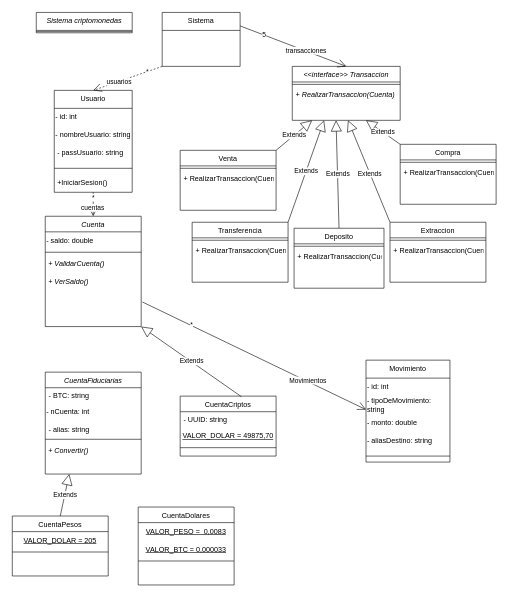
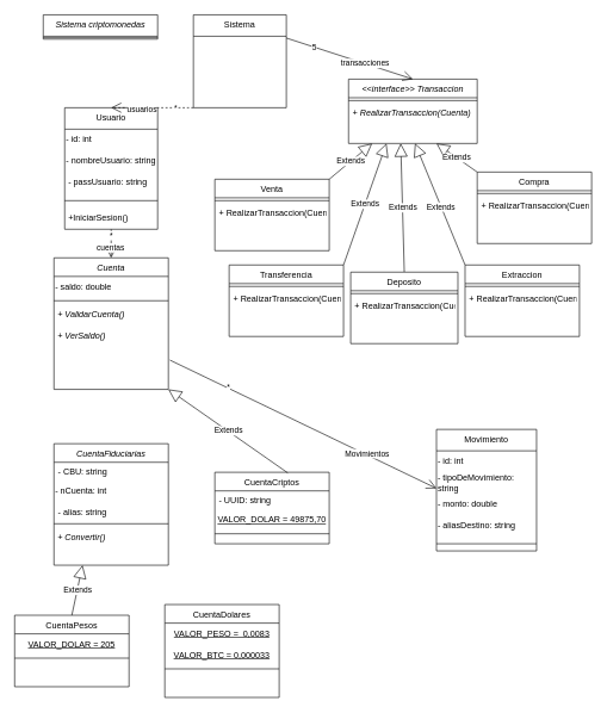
  <mxCell id="0" />
  <mxCell id="1" parent="0" />
  <mxCell id="2" value="Sistema criptomonedas" style="swimlane;fontStyle=2;align=center;verticalAlign=top;childLayout=stackLayout;horizontal=1;startSize=30;horizontalStack=0;resizeParent=1;resizeLast=0;collapsible=1;marginBottom=0;rounded=0;shadow=0;strokeWidth=1;" parent="1" vertex="1"><mxGeometry x="60" y="20" width="160" height="34" as="geometry"><mxRectangle x="230" y="140" width="160" height="26" as="alternateBounds" /></mxGeometry></mxCell>
  <mxCell id="3" value="" style="line;html=1;strokeWidth=1;align=left;verticalAlign=middle;spacingTop=-1;spacingLeft=3;spacingRight=3;rotatable=0;labelPosition=right;points=[];portConstraint=eastwest;" parent="2" vertex="1"><mxGeometry y="30" width="160" height="4" as="geometry" /></mxCell>
  <mxCell id="4" value="CuentaPesos" style="swimlane;fontStyle=0;align=center;verticalAlign=top;childLayout=stackLayout;horizontal=1;startSize=26;horizontalStack=0;resizeParent=1;resizeLast=0;collapsible=1;marginBottom=0;rounded=0;shadow=0;strokeWidth=1;" parent="1" vertex="1"><mxGeometry x="20" y="860" width="160" height="100" as="geometry"><mxRectangle x="130" y="380" width="160" height="26" as="alternateBounds" /></mxGeometry></mxCell>
  <mxCell id="5" value="&lt;u&gt;VALOR_DOLAR = 205&lt;/u&gt;" style="text;html=1;strokeColor=none;fillColor=none;align=center;verticalAlign=middle;whiteSpace=wrap;rounded=0;" parent="4" vertex="1"><mxGeometry y="26" width="160" height="30" as="geometry" /></mxCell>
  <mxCell id="6" value="" style="line;html=1;strokeWidth=1;align=left;verticalAlign=middle;spacingTop=-1;spacingLeft=3;spacingRight=3;rotatable=0;labelPosition=right;points=[];portConstraint=eastwest;" parent="4" vertex="1"><mxGeometry y="56" width="160" height="8" as="geometry" /></mxCell>
  <mxCell id="7" value="CuentaDolares" style="swimlane;fontStyle=0;align=center;verticalAlign=top;childLayout=stackLayout;horizontal=1;startSize=26;horizontalStack=0;resizeParent=1;resizeLast=0;collapsible=1;marginBottom=0;rounded=0;shadow=0;strokeWidth=1;" parent="1" vertex="1"><mxGeometry x="230" y="845" width="160" height="130" as="geometry"><mxRectangle x="130" y="380" width="160" height="26" as="alternateBounds" /></mxGeometry></mxCell>
  <mxCell id="8" value="&lt;u&gt;VALOR_PESO =&amp;nbsp; 0,0083&lt;/u&gt;" style="text;html=1;strokeColor=none;fillColor=none;align=center;verticalAlign=middle;whiteSpace=wrap;rounded=0;" parent="7" vertex="1"><mxGeometry y="26" width="160" height="30" as="geometry" /></mxCell>
  <mxCell id="9" value="&lt;u&gt;VALOR_BTC =&amp;nbsp;0,000033&lt;/u&gt;" style="text;html=1;strokeColor=none;fillColor=none;align=center;verticalAlign=middle;whiteSpace=wrap;rounded=0;" parent="7" vertex="1"><mxGeometry y="56" width="160" height="30" as="geometry" /></mxCell>
  <mxCell id="10" value="" style="line;html=1;strokeWidth=1;align=left;verticalAlign=middle;spacingTop=-1;spacingLeft=3;spacingRight=3;rotatable=0;labelPosition=right;points=[];portConstraint=eastwest;" parent="7" vertex="1"><mxGeometry y="86" width="160" height="8" as="geometry" /></mxCell>
  <mxCell id="11" value="CuentaCriptos&#10;" style="swimlane;fontStyle=0;align=center;verticalAlign=top;childLayout=stackLayout;horizontal=1;startSize=26;horizontalStack=0;resizeParent=1;resizeLast=0;collapsible=1;marginBottom=0;rounded=0;shadow=0;strokeWidth=1;" parent="1" vertex="1"><mxGeometry x="300" y="660" width="160" height="100" as="geometry"><mxRectangle x="130" y="380" width="160" height="26" as="alternateBounds" /></mxGeometry></mxCell>
  <mxCell id="12" value="- UUID: string" style="text;align=left;verticalAlign=top;spacingLeft=4;spacingRight=4;overflow=hidden;rotatable=0;points=[[0,0.5],[1,0.5]];portConstraint=eastwest;" parent="11" vertex="1"><mxGeometry y="26" width="160" height="26" as="geometry" /></mxCell>
  <mxCell id="13" value="&lt;u&gt;VALOR_DOLAR =&amp;nbsp;49875,70&lt;/u&gt;" style="text;html=1;strokeColor=none;fillColor=none;align=center;verticalAlign=middle;whiteSpace=wrap;rounded=0;" parent="11" vertex="1"><mxGeometry y="52" width="160" height="30" as="geometry" /></mxCell>
  <mxCell id="14" value="" style="line;html=1;strokeWidth=1;align=left;verticalAlign=middle;spacingTop=-1;spacingLeft=3;spacingRight=3;rotatable=0;labelPosition=right;points=[];portConstraint=eastwest;" parent="11" vertex="1"><mxGeometry y="82" width="160" height="8" as="geometry" /></mxCell>
  <mxCell id="15" value="CuentaFiduciarias&#10;" style="swimlane;fontStyle=2;align=center;verticalAlign=top;childLayout=stackLayout;horizontal=1;startSize=26;horizontalStack=0;resizeParent=1;resizeLast=0;collapsible=1;marginBottom=0;rounded=0;shadow=0;strokeWidth=1;" parent="1" vertex="1"><mxGeometry x="75" y="620" width="160" height="170" as="geometry"><mxRectangle x="340" y="380" width="170" height="26" as="alternateBounds" /></mxGeometry></mxCell>
- <mxCell id="16" value="- BTC: string" style="text;align=left;verticalAlign=top;spacingLeft=4;spacingRight=4;overflow=hidden;rotatable=0;points=[[0,0.5],[1,0.5]];portConstraint=eastwest;" parent="15" vertex="1"><mxGeometry y="26" width="160" height="26" as="geometry" /></mxCell>
+ <mxCell id="16" value="- CBU: string" style="text;align=left;verticalAlign=top;spacingLeft=4;spacingRight=4;overflow=hidden;rotatable=0;points=[[0,0.5],[1,0.5]];portConstraint=eastwest;" parent="15" vertex="1"><mxGeometry y="26" width="160" height="26" as="geometry" /></mxCell>
  <mxCell id="17" value="- nCuenta: int" style="text;html=1;strokeColor=none;fillColor=none;align=left;verticalAlign=middle;whiteSpace=wrap;rounded=0;" parent="15" vertex="1"><mxGeometry y="52" width="160" height="30" as="geometry" /></mxCell>
  <mxCell id="18" value="- alias: string&#10;" style="text;align=left;verticalAlign=top;spacingLeft=4;spacingRight=4;overflow=hidden;rotatable=0;points=[[0,0.5],[1,0.5]];portConstraint=eastwest;rounded=0;shadow=0;html=0;" parent="15" vertex="1"><mxGeometry y="82" width="160" height="26" as="geometry" /></mxCell>
  <mxCell id="19" value="" style="line;html=1;strokeWidth=1;align=left;verticalAlign=middle;spacingTop=-1;spacingLeft=3;spacingRight=3;rotatable=0;labelPosition=right;points=[];portConstraint=eastwest;" parent="15" vertex="1"><mxGeometry y="108" width="160" height="8" as="geometry" /></mxCell>
  <mxCell id="20" value="&lt;i&gt;&amp;nbsp;+ Convertir()&lt;/i&gt;" style="text;html=1;strokeColor=none;fillColor=none;align=left;verticalAlign=middle;whiteSpace=wrap;rounded=0;" vertex="1" parent="15"><mxGeometry y="116" width="160" height="30" as="geometry" /></mxCell>
  <mxCell id="21" value="Cuenta" style="swimlane;fontStyle=2;align=center;verticalAlign=top;childLayout=stackLayout;horizontal=1;startSize=26;horizontalStack=0;resizeParent=1;resizeLast=0;collapsible=1;marginBottom=0;rounded=0;shadow=0;strokeWidth=1;" parent="1" vertex="1"><mxGeometry x="75" y="360" width="160" height="184" as="geometry"><mxRectangle x="340" y="380" width="170" height="26" as="alternateBounds" /></mxGeometry></mxCell>
  <mxCell id="22" value="- saldo: double" style="text;html=1;strokeColor=none;fillColor=none;align=left;verticalAlign=middle;whiteSpace=wrap;rounded=0;" parent="21" vertex="1"><mxGeometry y="26" width="160" height="30" as="geometry" /></mxCell>
  <mxCell id="23" value="" style="line;html=1;strokeWidth=1;align=left;verticalAlign=middle;spacingTop=-1;spacingLeft=3;spacingRight=3;rotatable=0;labelPosition=right;points=[];portConstraint=eastwest;" parent="21" vertex="1"><mxGeometry y="56" width="160" height="8" as="geometry" /></mxCell>
  <mxCell id="24" value="&lt;i&gt;&amp;nbsp;+ ValidarCuenta()&lt;/i&gt;" style="text;html=1;strokeColor=none;fillColor=none;align=left;verticalAlign=middle;whiteSpace=wrap;rounded=0;" vertex="1" parent="21"><mxGeometry y="64" width="160" height="30" as="geometry" /></mxCell>
  <mxCell id="25" value="&lt;i&gt;&amp;nbsp;+ VerSaldo()&lt;/i&gt;" style="text;html=1;strokeColor=none;fillColor=none;align=left;verticalAlign=middle;whiteSpace=wrap;rounded=0;" vertex="1" parent="21"><mxGeometry y="94" width="160" height="30" as="geometry" /></mxCell>
  <mxCell id="26" value="Extends" style="endArrow=block;endSize=16;endFill=0;html=1;rounded=0;exitX=0.5;exitY=0;exitDx=0;exitDy=0;entryX=0.25;entryY=1;entryDx=0;entryDy=0;" parent="1" source="4" target="15" edge="1"><mxGeometry width="160" relative="1" as="geometry"><mxPoint x="90" y="510" as="sourcePoint" /><mxPoint x="290" y="490" as="targetPoint" /></mxGeometry></mxCell>
  <mxCell id="27" value="Usuario" style="swimlane;fontStyle=0;align=center;verticalAlign=top;childLayout=stackLayout;horizontal=1;startSize=30;horizontalStack=0;resizeParent=1;resizeLast=0;collapsible=1;marginBottom=0;rounded=0;shadow=0;strokeWidth=1;" parent="1" vertex="1"><mxGeometry x="90" y="150" width="130" height="170" as="geometry"><mxRectangle x="230" y="140" width="160" height="26" as="alternateBounds" /></mxGeometry></mxCell>
  <mxCell id="28" value="- id: int" style="text;html=1;strokeColor=none;fillColor=none;align=left;verticalAlign=middle;whiteSpace=wrap;rounded=0;" parent="27" vertex="1"><mxGeometry y="30" width="130" height="30" as="geometry" /></mxCell>
  <mxCell id="29" value="- nombreUsuario: string" style="text;html=1;strokeColor=none;fillColor=none;align=center;verticalAlign=middle;whiteSpace=wrap;rounded=0;" parent="27" vertex="1"><mxGeometry y="60" width="130" height="30" as="geometry" /></mxCell>
  <mxCell id="30" value="&amp;nbsp;- passUsuario: string" style="text;html=1;strokeColor=none;fillColor=none;align=left;verticalAlign=middle;whiteSpace=wrap;rounded=0;" parent="27" vertex="1"><mxGeometry y="90" width="130" height="30" as="geometry" /></mxCell>
  <mxCell id="31" value="" style="line;html=1;strokeWidth=1;align=left;verticalAlign=middle;spacingTop=-1;spacingLeft=3;spacingRight=3;rotatable=0;labelPosition=right;points=[];portConstraint=eastwest;" parent="27" vertex="1"><mxGeometry y="120" width="130" height="20" as="geometry" /></mxCell>
  <mxCell id="32" value="&amp;nbsp;+IniciarSesion()" style="text;html=1;strokeColor=none;fillColor=none;align=left;verticalAlign=middle;whiteSpace=wrap;rounded=0;" parent="27" vertex="1"><mxGeometry y="140" width="130" height="30" as="geometry" /></mxCell>
  <mxCell id="33" value="Extends" style="endArrow=block;endSize=16;endFill=0;html=1;rounded=0;exitX=0.638;exitY=0.009;exitDx=0;exitDy=0;exitPerimeter=0;entryX=1;entryY=1;entryDx=0;entryDy=0;" parent="1" source="11" target="21" edge="1"><mxGeometry width="160" relative="1" as="geometry"><mxPoint x="650" y="390" as="sourcePoint" /><mxPoint x="550" y="290" as="targetPoint" /></mxGeometry></mxCell>
  <mxCell id="34" value="&lt;&lt;interface&gt;&gt; Transaccion" style="swimlane;fontStyle=2;align=center;verticalAlign=top;childLayout=stackLayout;horizontal=1;startSize=26;horizontalStack=0;resizeParent=1;resizeLast=0;collapsible=1;marginBottom=0;rounded=0;shadow=0;strokeWidth=1;" parent="1" vertex="1"><mxGeometry x="487" y="110" width="180" height="90" as="geometry"><mxRectangle x="340" y="380" width="170" height="26" as="alternateBounds" /></mxGeometry></mxCell>
  <mxCell id="35" value="" style="line;html=1;strokeWidth=1;align=left;verticalAlign=middle;spacingTop=-1;spacingLeft=3;spacingRight=3;rotatable=0;labelPosition=right;points=[];portConstraint=eastwest;" parent="34" vertex="1"><mxGeometry y="26" width="180" height="8" as="geometry" /></mxCell>
  <mxCell id="36" value="+ RealizarTransaccion(Cuenta)" style="text;align=left;verticalAlign=top;spacingLeft=4;spacingRight=4;overflow=hidden;rotatable=0;points=[[0,0.5],[1,0.5]];portConstraint=eastwest;fontStyle=2" vertex="1" parent="34"><mxGeometry y="34" width="180" height="26" as="geometry" /></mxCell>
  <mxCell id="37" value="Movimiento" style="swimlane;fontStyle=0;align=center;verticalAlign=top;childLayout=stackLayout;horizontal=1;startSize=30;horizontalStack=0;resizeParent=1;resizeLast=0;collapsible=1;marginBottom=0;rounded=0;shadow=0;strokeWidth=1;" parent="1" vertex="1"><mxGeometry x="610" y="600" width="140" height="170" as="geometry"><mxRectangle x="230" y="140" width="160" height="26" as="alternateBounds" /></mxGeometry></mxCell>
  <mxCell id="38" value="- id: int" style="text;html=1;strokeColor=none;fillColor=none;align=left;verticalAlign=middle;whiteSpace=wrap;rounded=0;" parent="37" vertex="1"><mxGeometry y="30" width="140" height="30" as="geometry" /></mxCell>
  <mxCell id="39" value="- tipoDeMovimiento: string" style="text;html=1;strokeColor=none;fillColor=none;align=left;verticalAlign=middle;whiteSpace=wrap;rounded=0;" parent="37" vertex="1"><mxGeometry y="60" width="140" height="30" as="geometry" /></mxCell>
  <mxCell id="40" value="- monto: double" style="text;html=1;strokeColor=none;fillColor=none;align=left;verticalAlign=middle;whiteSpace=wrap;rounded=0;" parent="37" vertex="1"><mxGeometry y="90" width="140" height="30" as="geometry" /></mxCell>
  <mxCell id="41" value="- aliasDestino: string" style="text;html=1;strokeColor=none;fillColor=none;align=left;verticalAlign=middle;whiteSpace=wrap;rounded=0;" parent="37" vertex="1"><mxGeometry y="120" width="140" height="30" as="geometry" /></mxCell>
  <mxCell id="42" value="" style="line;html=1;strokeWidth=1;align=left;verticalAlign=middle;spacingTop=-1;spacingLeft=3;spacingRight=3;rotatable=0;labelPosition=right;points=[];portConstraint=eastwest;" parent="37" vertex="1"><mxGeometry y="150" width="140" height="20" as="geometry" /></mxCell>
  <mxCell id="43" value="" style="endArrow=open;endFill=1;endSize=12;html=1;rounded=0;exitX=0.5;exitY=1;exitDx=0;exitDy=0;" parent="1" target="21" edge="1" source="32"><mxGeometry width="160" relative="1" as="geometry"><mxPoint x="205" y="270" as="sourcePoint" /><mxPoint x="330" y="270" as="targetPoint" /></mxGeometry></mxCell>
  <mxCell id="44" value="cuentas" style="edgeLabel;html=1;align=center;verticalAlign=middle;resizable=0;points=[];" parent="43" vertex="1" connectable="0"><mxGeometry x="0.27" y="-2" relative="1" as="geometry"><mxPoint as="offset" /></mxGeometry></mxCell>
  <mxCell id="45" value="*" style="edgeLabel;html=1;align=center;verticalAlign=middle;resizable=0;points=[];" parent="43" vertex="1" connectable="0"><mxGeometry x="-0.613" y="-1" relative="1" as="geometry"><mxPoint as="offset" /></mxGeometry></mxCell>
  <mxCell id="46" value="" style="endArrow=open;endFill=1;endSize=12;html=1;rounded=0;entryX=0;entryY=0.75;entryDx=0;entryDy=0;exitX=1.013;exitY=1.115;exitDx=0;exitDy=0;exitPerimeter=0;" parent="1" target="39" edge="1"><mxGeometry width="160" relative="1" as="geometry"><mxPoint x="237.08" y="502.99" as="sourcePoint" /><mxPoint x="660" y="300" as="targetPoint" /></mxGeometry></mxCell>
  <mxCell id="47" value="Movimientos" style="edgeLabel;html=1;align=center;verticalAlign=middle;resizable=0;points=[];" parent="46" vertex="1" connectable="0"><mxGeometry x="0.472" y="2" relative="1" as="geometry"><mxPoint as="offset" /></mxGeometry></mxCell>
  <mxCell id="48" value="*" style="edgeLabel;html=1;align=center;verticalAlign=middle;resizable=0;points=[];" parent="46" vertex="1" connectable="0"><mxGeometry x="-0.563" y="1" relative="1" as="geometry"><mxPoint as="offset" /></mxGeometry></mxCell>
- <mxCell id="49" value="Sistema" style="swimlane;fontStyle=0;align=center;verticalAlign=top;childLayout=stackLayout;horizontal=1;startSize=30;horizontalStack=0;resizeParent=1;resizeLast=0;collapsible=1;marginBottom=0;rounded=0;shadow=0;strokeWidth=1;" parent="1" vertex="1"><mxGeometry x="270" y="20" width="130" height="90" as="geometry"><mxRectangle x="230" y="140" width="160" height="26" as="alternateBounds" /></mxGeometry></mxCell>
+ <mxCell id="49" value="Sistema" style="swimlane;fontStyle=0;align=center;verticalAlign=top;childLayout=stackLayout;horizontal=1;startSize=30;horizontalStack=0;resizeParent=1;resizeLast=0;collapsible=1;marginBottom=0;rounded=0;shadow=0;strokeWidth=1;" parent="1" vertex="1"><mxGeometry x="270" y="20" width="130" height="130" as="geometry"><mxRectangle x="230" y="140" width="160" height="26" as="alternateBounds" /></mxGeometry></mxCell>
  <mxCell id="50" value="" style="endArrow=open;endFill=1;endSize=12;html=1;rounded=0;exitX=0;exitY=1;exitDx=0;exitDy=0;entryX=0.5;entryY=0;entryDx=0;entryDy=0;dashed=1;" parent="1" source="49" target="27" edge="1"><mxGeometry width="160" relative="1" as="geometry"><mxPoint x="270" y="170" as="sourcePoint" /><mxPoint x="430" y="170" as="targetPoint" /></mxGeometry></mxCell>
  <mxCell id="51" value="usuarios" style="edgeLabel;html=1;align=center;verticalAlign=middle;resizable=0;points=[];" parent="50" vertex="1" connectable="0"><mxGeometry x="0.25" y="1" relative="1" as="geometry"><mxPoint x="-1" as="offset" /></mxGeometry></mxCell>
  <mxCell id="52" value="*" style="edgeLabel;html=1;align=center;verticalAlign=middle;resizable=0;points=[];" parent="50" vertex="1" connectable="0"><mxGeometry x="-0.556" relative="1" as="geometry"><mxPoint as="offset" /></mxGeometry></mxCell>
  <mxCell id="53" value="Compra" style="swimlane;fontStyle=0;align=center;verticalAlign=top;childLayout=stackLayout;horizontal=1;startSize=26;horizontalStack=0;resizeParent=1;resizeLast=0;collapsible=1;marginBottom=0;rounded=0;shadow=0;strokeWidth=1;" vertex="1" parent="1"><mxGeometry x="667" y="240" width="160" height="100" as="geometry"><mxRectangle x="130" y="380" width="160" height="26" as="alternateBounds" /></mxGeometry></mxCell>
  <mxCell id="54" value="" style="line;html=1;strokeWidth=1;align=left;verticalAlign=middle;spacingTop=-1;spacingLeft=3;spacingRight=3;rotatable=0;labelPosition=right;points=[];portConstraint=eastwest;" vertex="1" parent="53"><mxGeometry y="26" width="160" height="8" as="geometry" /></mxCell>
  <mxCell id="55" value="Extends" style="endArrow=block;endSize=16;endFill=0;html=1;rounded=0;exitX=0;exitY=0;exitDx=0;exitDy=0;entryX=1;entryY=1;entryDx=0;entryDy=0;" edge="1" parent="53" source="67"><mxGeometry x="-0.047" y="1" width="160" relative="1" as="geometry"><mxPoint x="80.08" y="86.9" as="sourcePoint" /><mxPoint x="-87.0" y="-40.0" as="targetPoint" /><mxPoint as="offset" /></mxGeometry></mxCell>
  <mxCell id="56" value="Extends" style="endArrow=block;endSize=16;endFill=0;html=1;rounded=0;exitX=0.5;exitY=0;exitDx=0;exitDy=0;entryX=1;entryY=1;entryDx=0;entryDy=0;" edge="1" parent="53" source="58"><mxGeometry width="160" relative="1" as="geometry"><mxPoint x="60.08" y="86.9" as="sourcePoint" /><mxPoint x="-107.0" y="-40.0" as="targetPoint" /></mxGeometry></mxCell>
  <mxCell id="57" value="+ RealizarTransaccion(Cuenta)" style="text;align=left;verticalAlign=top;spacingLeft=4;spacingRight=4;overflow=hidden;rotatable=0;points=[[0,0.5],[1,0.5]];portConstraint=eastwest;fontStyle=0" vertex="1" parent="53"><mxGeometry y="34" width="160" height="26" as="geometry" /></mxCell>
  <mxCell id="58" value="Deposito" style="swimlane;fontStyle=0;align=center;verticalAlign=top;childLayout=stackLayout;horizontal=1;startSize=26;horizontalStack=0;resizeParent=1;resizeLast=0;collapsible=1;marginBottom=0;rounded=0;shadow=0;strokeWidth=1;" vertex="1" parent="1"><mxGeometry x="490" y="380" width="150" height="100" as="geometry"><mxRectangle x="130" y="380" width="160" height="26" as="alternateBounds" /></mxGeometry></mxCell>
  <mxCell id="59" value="" style="line;html=1;strokeWidth=1;align=left;verticalAlign=middle;spacingTop=-1;spacingLeft=3;spacingRight=3;rotatable=0;labelPosition=right;points=[];portConstraint=eastwest;" vertex="1" parent="58"><mxGeometry y="26" width="150" height="8" as="geometry" /></mxCell>
  <mxCell id="60" value="+ RealizarTransaccion(Cuenta)" style="text;align=left;verticalAlign=top;spacingLeft=4;spacingRight=4;overflow=hidden;rotatable=0;points=[[0,0.5],[1,0.5]];portConstraint=eastwest;fontStyle=0" vertex="1" parent="58"><mxGeometry y="34" width="150" height="26" as="geometry" /></mxCell>
  <mxCell id="61" value="Transferencia" style="swimlane;fontStyle=0;align=center;verticalAlign=top;childLayout=stackLayout;horizontal=1;startSize=26;horizontalStack=0;resizeParent=1;resizeLast=0;collapsible=1;marginBottom=0;rounded=0;shadow=0;strokeWidth=1;" vertex="1" parent="1"><mxGeometry x="320" y="370" width="160" height="100" as="geometry"><mxRectangle x="130" y="380" width="160" height="26" as="alternateBounds" /></mxGeometry></mxCell>
  <mxCell id="62" value="" style="line;html=1;strokeWidth=1;align=left;verticalAlign=middle;spacingTop=-1;spacingLeft=3;spacingRight=3;rotatable=0;labelPosition=right;points=[];portConstraint=eastwest;" vertex="1" parent="61"><mxGeometry y="26" width="160" height="8" as="geometry" /></mxCell>
  <mxCell id="63" value="+ RealizarTransaccion(Cuenta)" style="text;align=left;verticalAlign=top;spacingLeft=4;spacingRight=4;overflow=hidden;rotatable=0;points=[[0,0.5],[1,0.5]];portConstraint=eastwest;fontStyle=0" vertex="1" parent="61"><mxGeometry y="34" width="160" height="26" as="geometry" /></mxCell>
  <mxCell id="64" value="Venta" style="swimlane;fontStyle=0;align=center;verticalAlign=top;childLayout=stackLayout;horizontal=1;startSize=26;horizontalStack=0;resizeParent=1;resizeLast=0;collapsible=1;marginBottom=0;rounded=0;shadow=0;strokeWidth=1;" vertex="1" parent="1"><mxGeometry x="300" y="250" width="160" height="100" as="geometry"><mxRectangle x="130" y="380" width="160" height="26" as="alternateBounds" /></mxGeometry></mxCell>
  <mxCell id="65" value="" style="line;html=1;strokeWidth=1;align=left;verticalAlign=middle;spacingTop=-1;spacingLeft=3;spacingRight=3;rotatable=0;labelPosition=right;points=[];portConstraint=eastwest;" vertex="1" parent="64"><mxGeometry y="26" width="160" height="8" as="geometry" /></mxCell>
  <mxCell id="66" value="+ RealizarTransaccion(Cuenta)" style="text;align=left;verticalAlign=top;spacingLeft=4;spacingRight=4;overflow=hidden;rotatable=0;points=[[0,0.5],[1,0.5]];portConstraint=eastwest;fontStyle=0" vertex="1" parent="64"><mxGeometry y="34" width="160" height="26" as="geometry" /></mxCell>
  <mxCell id="67" value="Extraccion&#10;" style="swimlane;fontStyle=0;align=center;verticalAlign=top;childLayout=stackLayout;horizontal=1;startSize=26;horizontalStack=0;resizeParent=1;resizeLast=0;collapsible=1;marginBottom=0;rounded=0;shadow=0;strokeWidth=1;" vertex="1" parent="1"><mxGeometry x="650" y="370" width="160" height="100" as="geometry"><mxRectangle x="130" y="380" width="160" height="26" as="alternateBounds" /></mxGeometry></mxCell>
  <mxCell id="68" value="" style="line;html=1;strokeWidth=1;align=left;verticalAlign=middle;spacingTop=-1;spacingLeft=3;spacingRight=3;rotatable=0;labelPosition=right;points=[];portConstraint=eastwest;" vertex="1" parent="67"><mxGeometry y="26" width="160" height="8" as="geometry" /></mxCell>
  <mxCell id="69" value="+ RealizarTransaccion(Cuenta)" style="text;align=left;verticalAlign=top;spacingLeft=4;spacingRight=4;overflow=hidden;rotatable=0;points=[[0,0.5],[1,0.5]];portConstraint=eastwest;fontStyle=0" vertex="1" parent="67"><mxGeometry y="34" width="160" height="26" as="geometry" /></mxCell>
  <mxCell id="70" value="Extends" style="endArrow=block;endSize=16;endFill=0;html=1;rounded=0;exitX=1;exitY=0;exitDx=0;exitDy=0;entryX=1;entryY=1;entryDx=0;entryDy=0;" edge="1" parent="1" source="61"><mxGeometry width="160" relative="1" as="geometry"><mxPoint x="707.08" y="326.9" as="sourcePoint" /><mxPoint x="540" y="200" as="targetPoint" /></mxGeometry></mxCell>
  <mxCell id="71" value="Extends" style="endArrow=block;endSize=16;endFill=0;html=1;rounded=0;exitX=1;exitY=0;exitDx=0;exitDy=0;entryX=1;entryY=1;entryDx=0;entryDy=0;" edge="1" parent="1" source="64"><mxGeometry width="160" relative="1" as="geometry"><mxPoint x="687.08" y="326.9" as="sourcePoint" /><mxPoint x="520" y="200" as="targetPoint" /></mxGeometry></mxCell>
  <mxCell id="72" value="Extends" style="endArrow=block;endSize=16;endFill=0;html=1;rounded=0;exitX=0;exitY=0;exitDx=0;exitDy=0;entryX=1;entryY=1;entryDx=0;entryDy=0;" edge="1" parent="1" source="53"><mxGeometry width="160" relative="1" as="geometry"><mxPoint x="777.08" y="326.9" as="sourcePoint" /><mxPoint x="610" y="200" as="targetPoint" /></mxGeometry></mxCell>
  <mxCell id="73" value="" style="endArrow=open;endFill=1;endSize=12;html=1;rounded=0;exitX=1;exitY=0.25;exitDx=0;exitDy=0;entryX=0.5;entryY=0;entryDx=0;entryDy=0;" edge="1" parent="1" source="49" target="34"><mxGeometry width="160" relative="1" as="geometry"><mxPoint x="420" y="170" as="sourcePoint" /><mxPoint x="305" y="190" as="targetPoint" /></mxGeometry></mxCell>
  <mxCell id="74" value="transacciones" style="edgeLabel;html=1;align=center;verticalAlign=middle;resizable=0;points=[];" vertex="1" connectable="0" parent="73"><mxGeometry x="0.25" y="1" relative="1" as="geometry"><mxPoint x="-1" as="offset" /></mxGeometry></mxCell>
  <mxCell id="75" value="5" style="edgeLabel;html=1;align=center;verticalAlign=middle;resizable=0;points=[];" vertex="1" connectable="0" parent="73"><mxGeometry x="-0.556" relative="1" as="geometry"><mxPoint as="offset" /></mxGeometry></mxCell>
